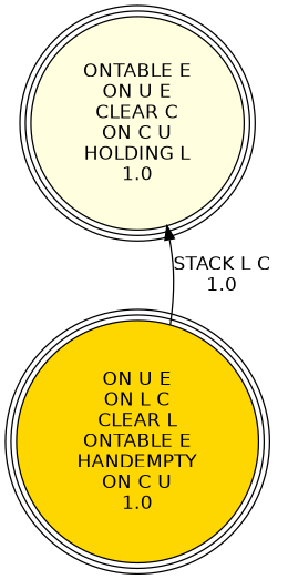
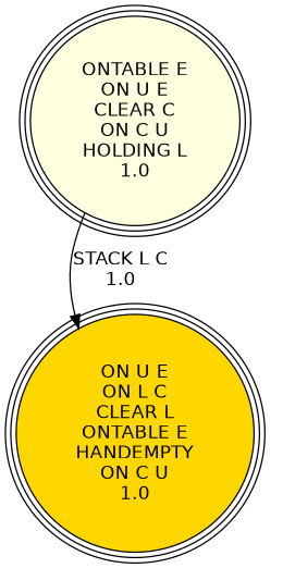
  digraph {
    fontname="DejaVu Sans"
    node [peripheries=3 shape=circle style=filled fontname="DejaVu Sans"]
    "ONTABLE E\nON U E\nCLEAR C\nON C U\nHOLDING L\n1.0\n" [fillcolor=lightyellow]
    "ON U E\nON L C\nCLEAR L\nONTABLE E\nHANDEMPTY\nON C U\n1.0\n" [fillcolor=gold]
-   "ON U E\nON L C\nCLEAR L\nONTABLE E\nHANDEMPTY\nON C U\n1.0\n" -> "ONTABLE E\nON U E\nCLEAR C\nON C U\nHOLDING L\n1.0\n" [label="STACK L C\n1.0\n" fontname="DejaVu Sans"]
+   "ONTABLE E\nON U E\nCLEAR C\nON C U\nHOLDING L\n1.0\n" -> "ON U E\nON L C\nCLEAR L\nONTABLE E\nHANDEMPTY\nON C U\n1.0\n" [label="STACK L C\n1.0\n" fontname="DejaVu Sans"]
  }
